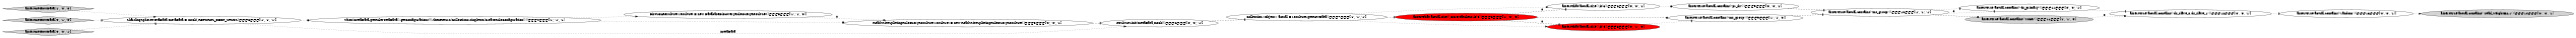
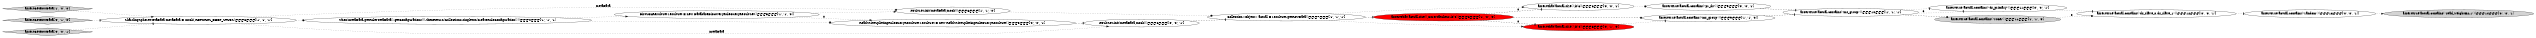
  digraph {
    rankdir=LR
    node [fillcolor=white shape=ellipse style=filled]
    edge [arrowhead=tee style=dotted]
    n1 [label="DistSQLResultSet resultSet = new DatabaseDiscoveryRuleQueryResultSet()@@@5@@@['1', '1', '0']"]
+   n2 [label="resultSet.init(metaData,mock())@@@6@@@['1', '1', '0']"]
    n3 [label="ReadwriteSplittingRuleQueryResultSet resultSet = new ReadwriteSplittingRuleQueryResultSet()@@@5@@@['0', '0', '1']"]
    n4 [label="Collection<Object> actual = resultSet.getRowData()@@@7@@@['1', '1', '1']"]
    n5 [label="resultSet.init(metaData,mock())@@@6@@@['0', '0', '1']"]
    n6 [fillcolor=lightgray label="assertGetRowData['1', '0', '0']" shape=diamond]
    n7 [label="ShardingSphereMetaData metaData = mock(,RETURNS_DEEP_STUBS)@@@3@@@['1', '1', '1']"]
    n8 [label="when(metaData.getRuleMetaData().getConfigurations()).thenReturn(Collections.singleton(createRuleConfiguration()))@@@4@@@['1', '1', '1']"]
    n9 [label="assertTrue(actual.contains(\"pr_ds\"))@@@9@@@['0', '0', '1']"]
    n10 [label="assertTrue(actual.contains(\"ms_group\"))@@@10@@@['1', '1', '1']"]
    n11 [label="assertTrue(actual.contains(\"ds_primary\"))@@@11@@@['0', '0', '1']"]
    n12 [fillcolor=lightgray label="assertTrue(actual.contains(\"MGR\"))@@@11@@@['1', '1', '0']"]
    n13 [fillcolor=red label="assertThat(actual.size(),CoreMatchers.is(4))@@@8@@@['1', '0', '0']"]
    n14 [label="assertThat(actual.size(),is(6))@@@8@@@['0', '0', '1']"]
    n15 [fillcolor=red label="assertThat(actual.size(),is(4))@@@8@@@['0', '1', '0']"]
    n16 [label="assertTrue(actual.contains(\"ds_slave_0,ds_slave_1\"))@@@12@@@['0', '0', '1']"]
    n17 [label="assertTrue(actual.contains(\"random\"))@@@13@@@['0', '0', '1']"]
    n18 [label="assertTrue(actual.contains(\"ms_group\"))@@@9@@@['1', '1', '0']"]
    n19 [fillcolor=lightgray label="assertTrue(actual.contains(\"read_weight=2:1\"))@@@14@@@['0', '0', '1']"]
    n20 [fillcolor=lightgray label="assertGetRowData['0', '1', '0']" shape=diamond]
    n21 [fillcolor=lightgray label="assertGetRowData['0', '0', '1']" shape=diamond]
+   n1 -> n2 [arrowhead=normal]
    n1 -> n3 [arrowhead=normal label=0]
+   n2 -> n4 [arrowhead=dot]
    n3 -> n5 [style=dashed]
    n4 -> n13 [style=dashed]
    n4 -> n14 [arrowhead=normal]
    n4 -> n15 [arrowhead=normal]
    n5 -> n4 [style=dashed]
    n6 -> n7 [arrowhead=normal]
+   n7 -> n2 [arrowhead=dot label=metaData]
    n7 -> n5 [arrowhead=normal label=metaData]
    n7 -> n8 [arrowhead=dot]
    n8 -> n1 [arrowhead=normal]
    n8 -> n3 [arrowhead=dot]
    n9 -> n10 [style=dashed]
    n10 -> n11
    n10 -> n11 [label=0]
    n10 -> n12 [arrowhead=dot style=dashed]
    n11 -> n16
    n12 -> n16 [arrowhead=dot label=0]
    n13 -> n14 [label=0 style=dashed]
    n13 -> n15 [label=0 style=dashed]
    n13 -> n18 [arrowhead=dot style=dashed]
    n14 -> n9 [arrowhead=dot]
    n15 -> n18
    n16 -> n17
    n17 -> n19 [arrowhead=normal]
    n18 -> n10 [style=dashed]
    n20 -> n7
    n21 -> n7
  }
